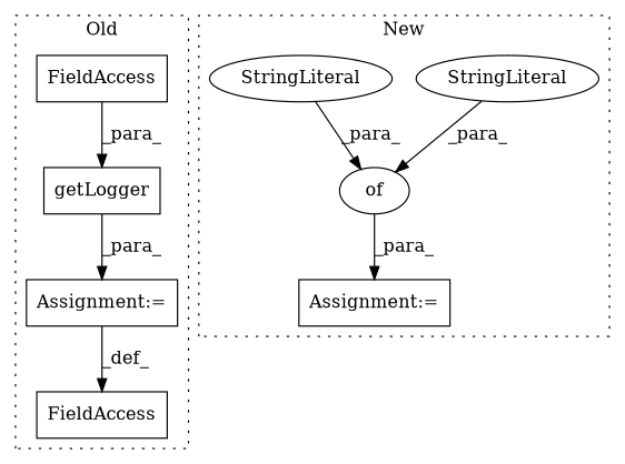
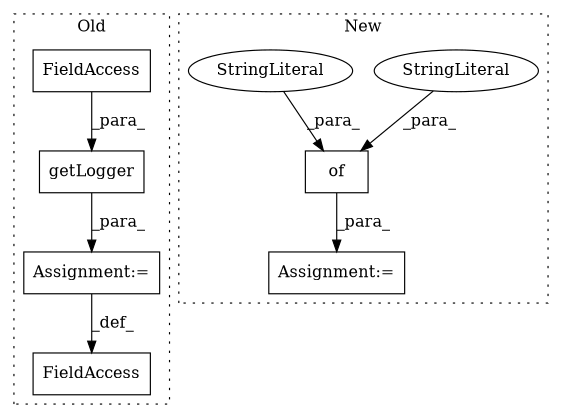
  digraph {
    node [a=32 l=1 shape=box]
    n1 [l="10,1" label=getLogger s="195,213"]
    n2 [a=7 label="Assignment:=" s=186]
    n3 [a=22 l=6 label=FieldAccess s=180]
    n4 [a=22 l=8 label=FieldAccess s=205]
-   n5 [l="3,1" label=of s="113,203" shape=ellipse]
+   n5 [l="3,1" label=of s="113,203"]
    n6 [a=7 label="Assignment:=" s=108]
    n7 [a=45 l=6 label=StringLiteral s=154 shape=ellipse]
    n8 [a=45 l=10 label=StringLiteral s=185 shape=ellipse]
    subgraph cluster_1 {
      label=Old
      style=dotted
      n1
      n2
      n3
      n4
    }
    subgraph cluster_2 {
      label=New
      style=dotted
      n5
      n6
      n7
      n8
    }
    n1 -> n2 [label=_para_]
    n2 -> n3 [label=_def_]
    n4 -> n1 [label=_para_]
    n5 -> n6 [label=_para_]
    n7 -> n5 [label=_para_]
    n8 -> n5 [label=_para_]
  }
